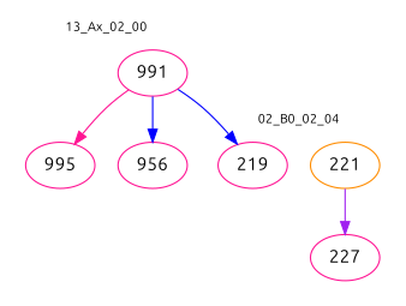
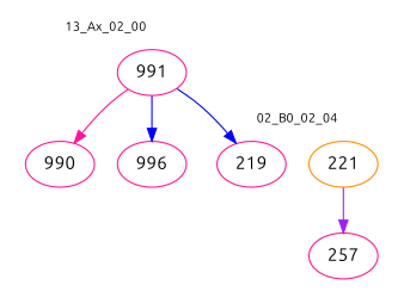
  digraph {
    fontname=Ubuntu
    node [color=deeppink fontname=Ubuntu]
    edge [color=blue fontname=Ubuntu]
    n1 [label=991]
-   n2 [label=995]
-   n3 [label=956]
+   n2 [label=990]
+   n3 [label=996]
    n4 [color=darkorange label=221]
-   n5 [label=227]
+   n5 [label=257]
    n6 [label=219]
    subgraph cluster_1 {
      color=white
      fontsize=10
      label="13_Ax_02_00"
      n1
      n2
      n3
    }
    subgraph cluster_2 {
      color=white
      fontsize=10
      label="02_B0_02_04"
      n4
      n5
      n6
    }
    n1 -> n2 [color=deeppink]
    n1 -> n3
    n1 -> n6
    n4 -> n5 [color=purple]
  }
